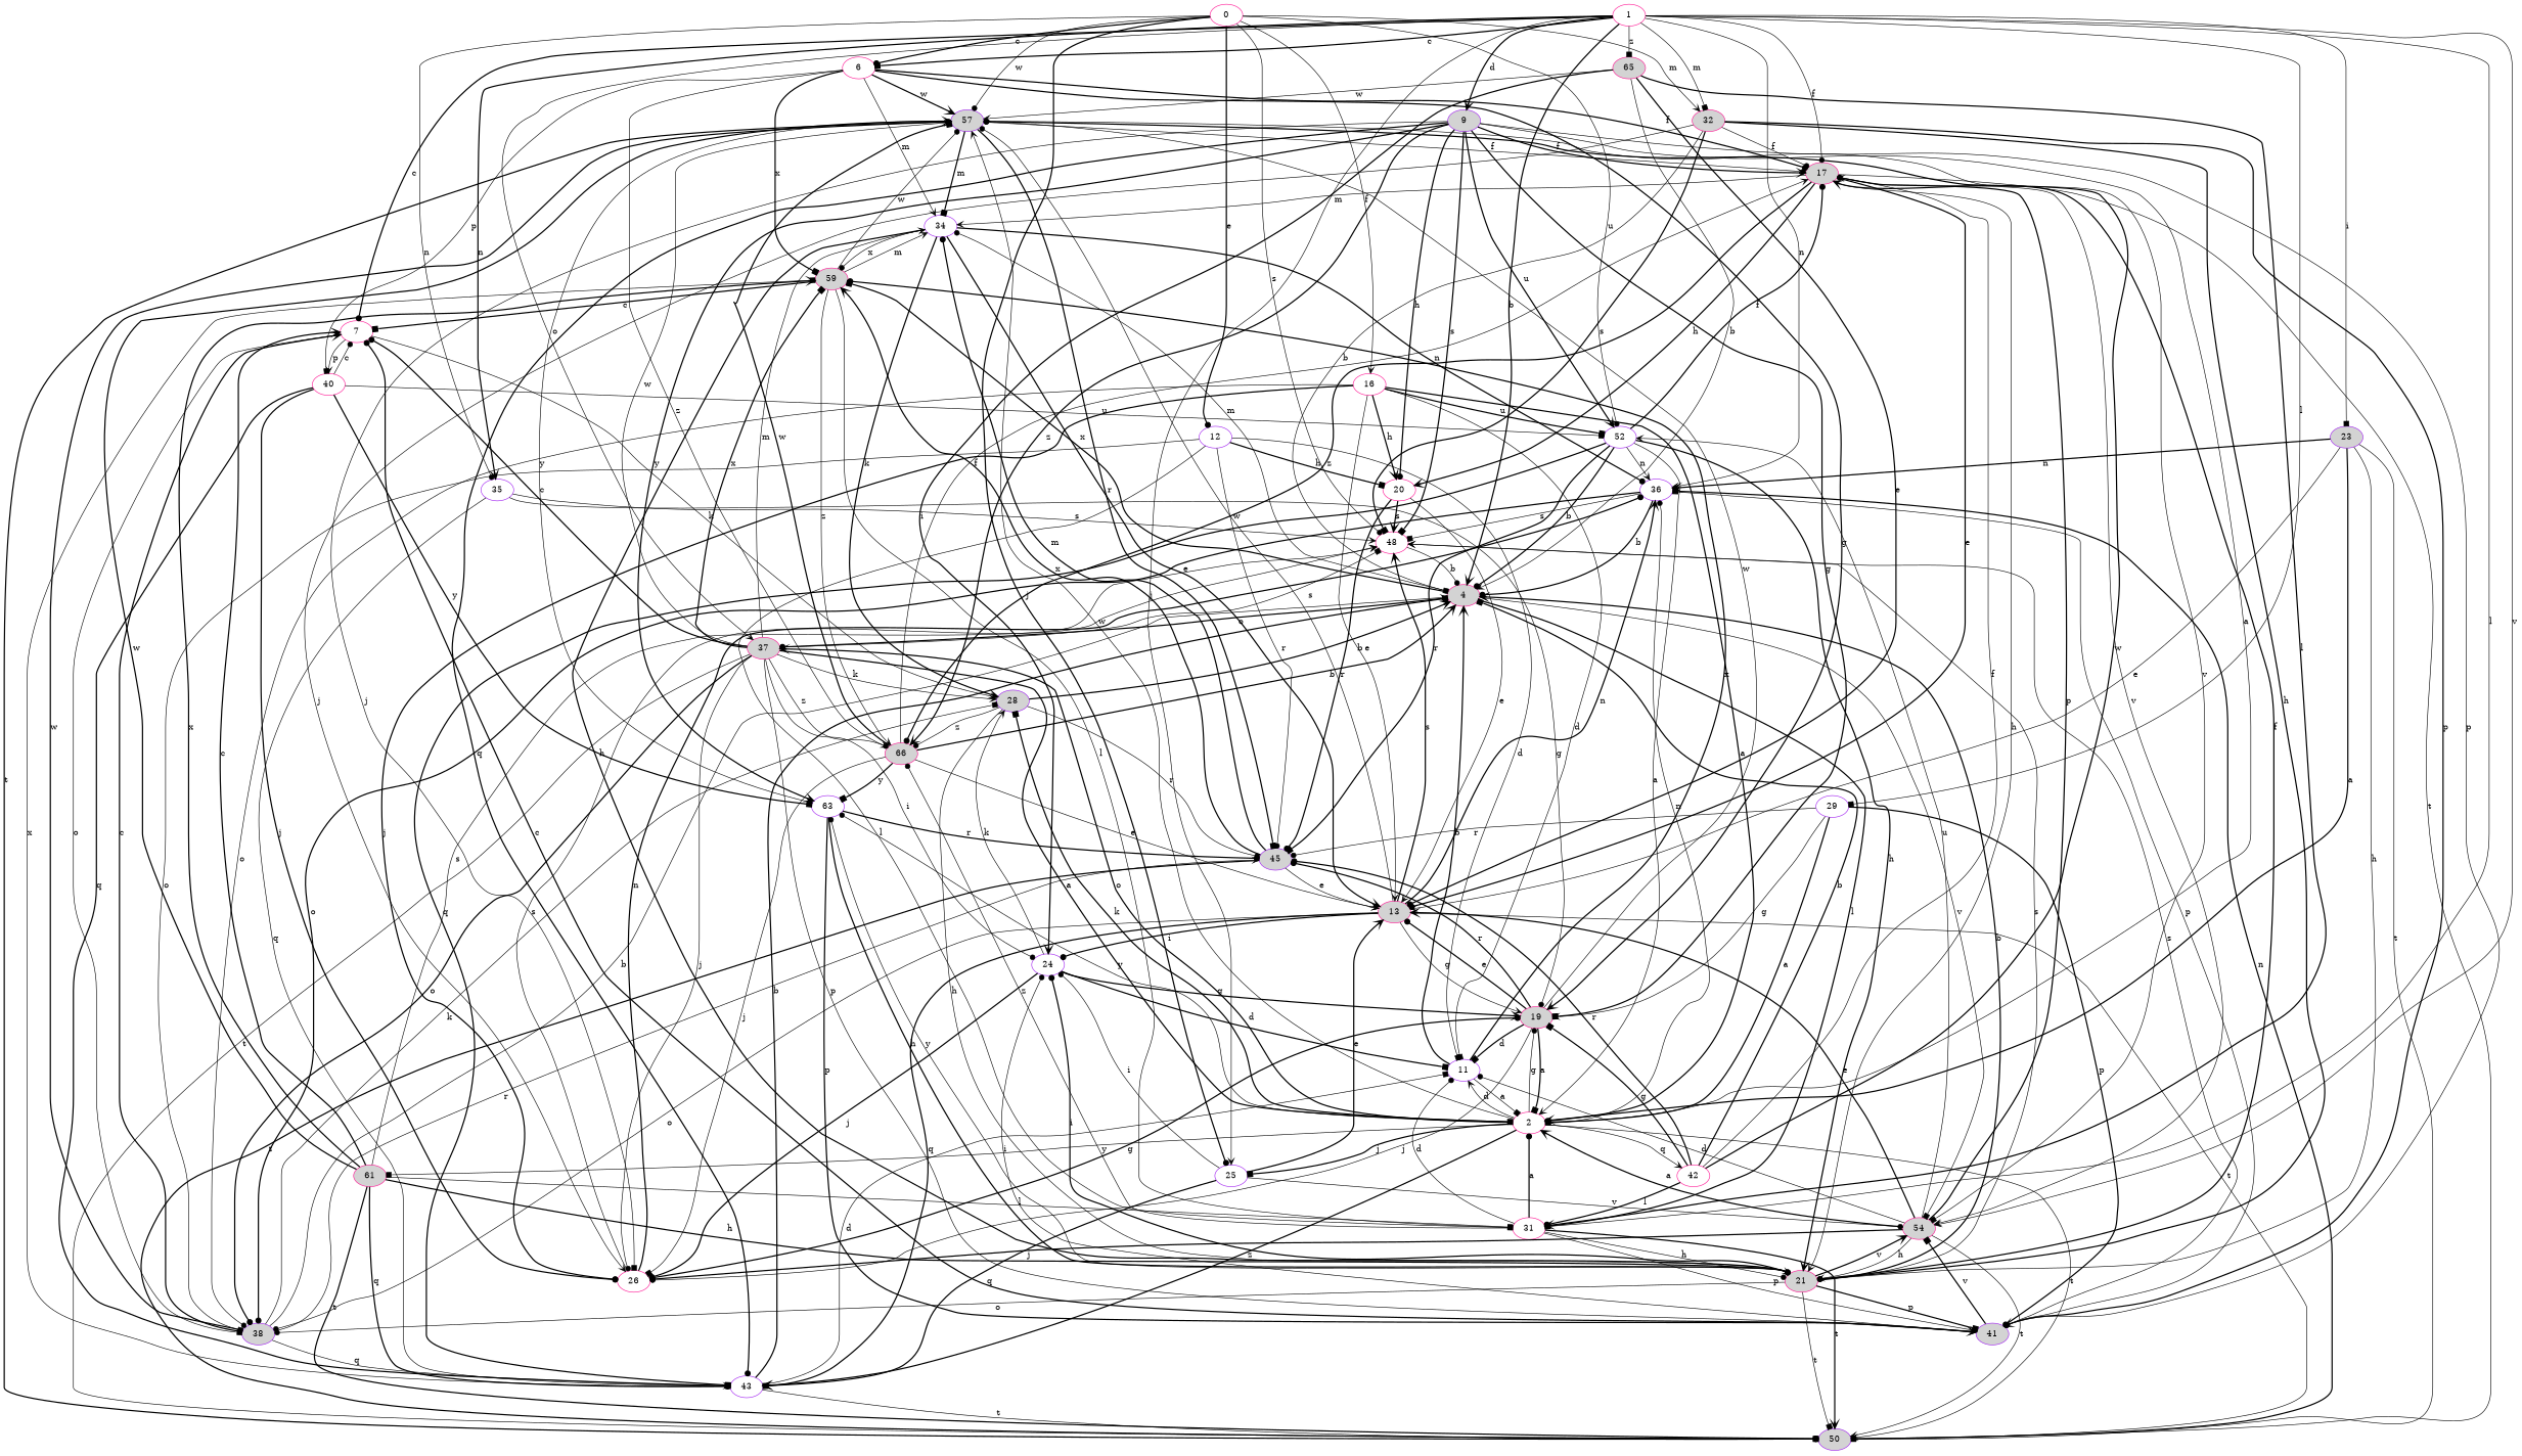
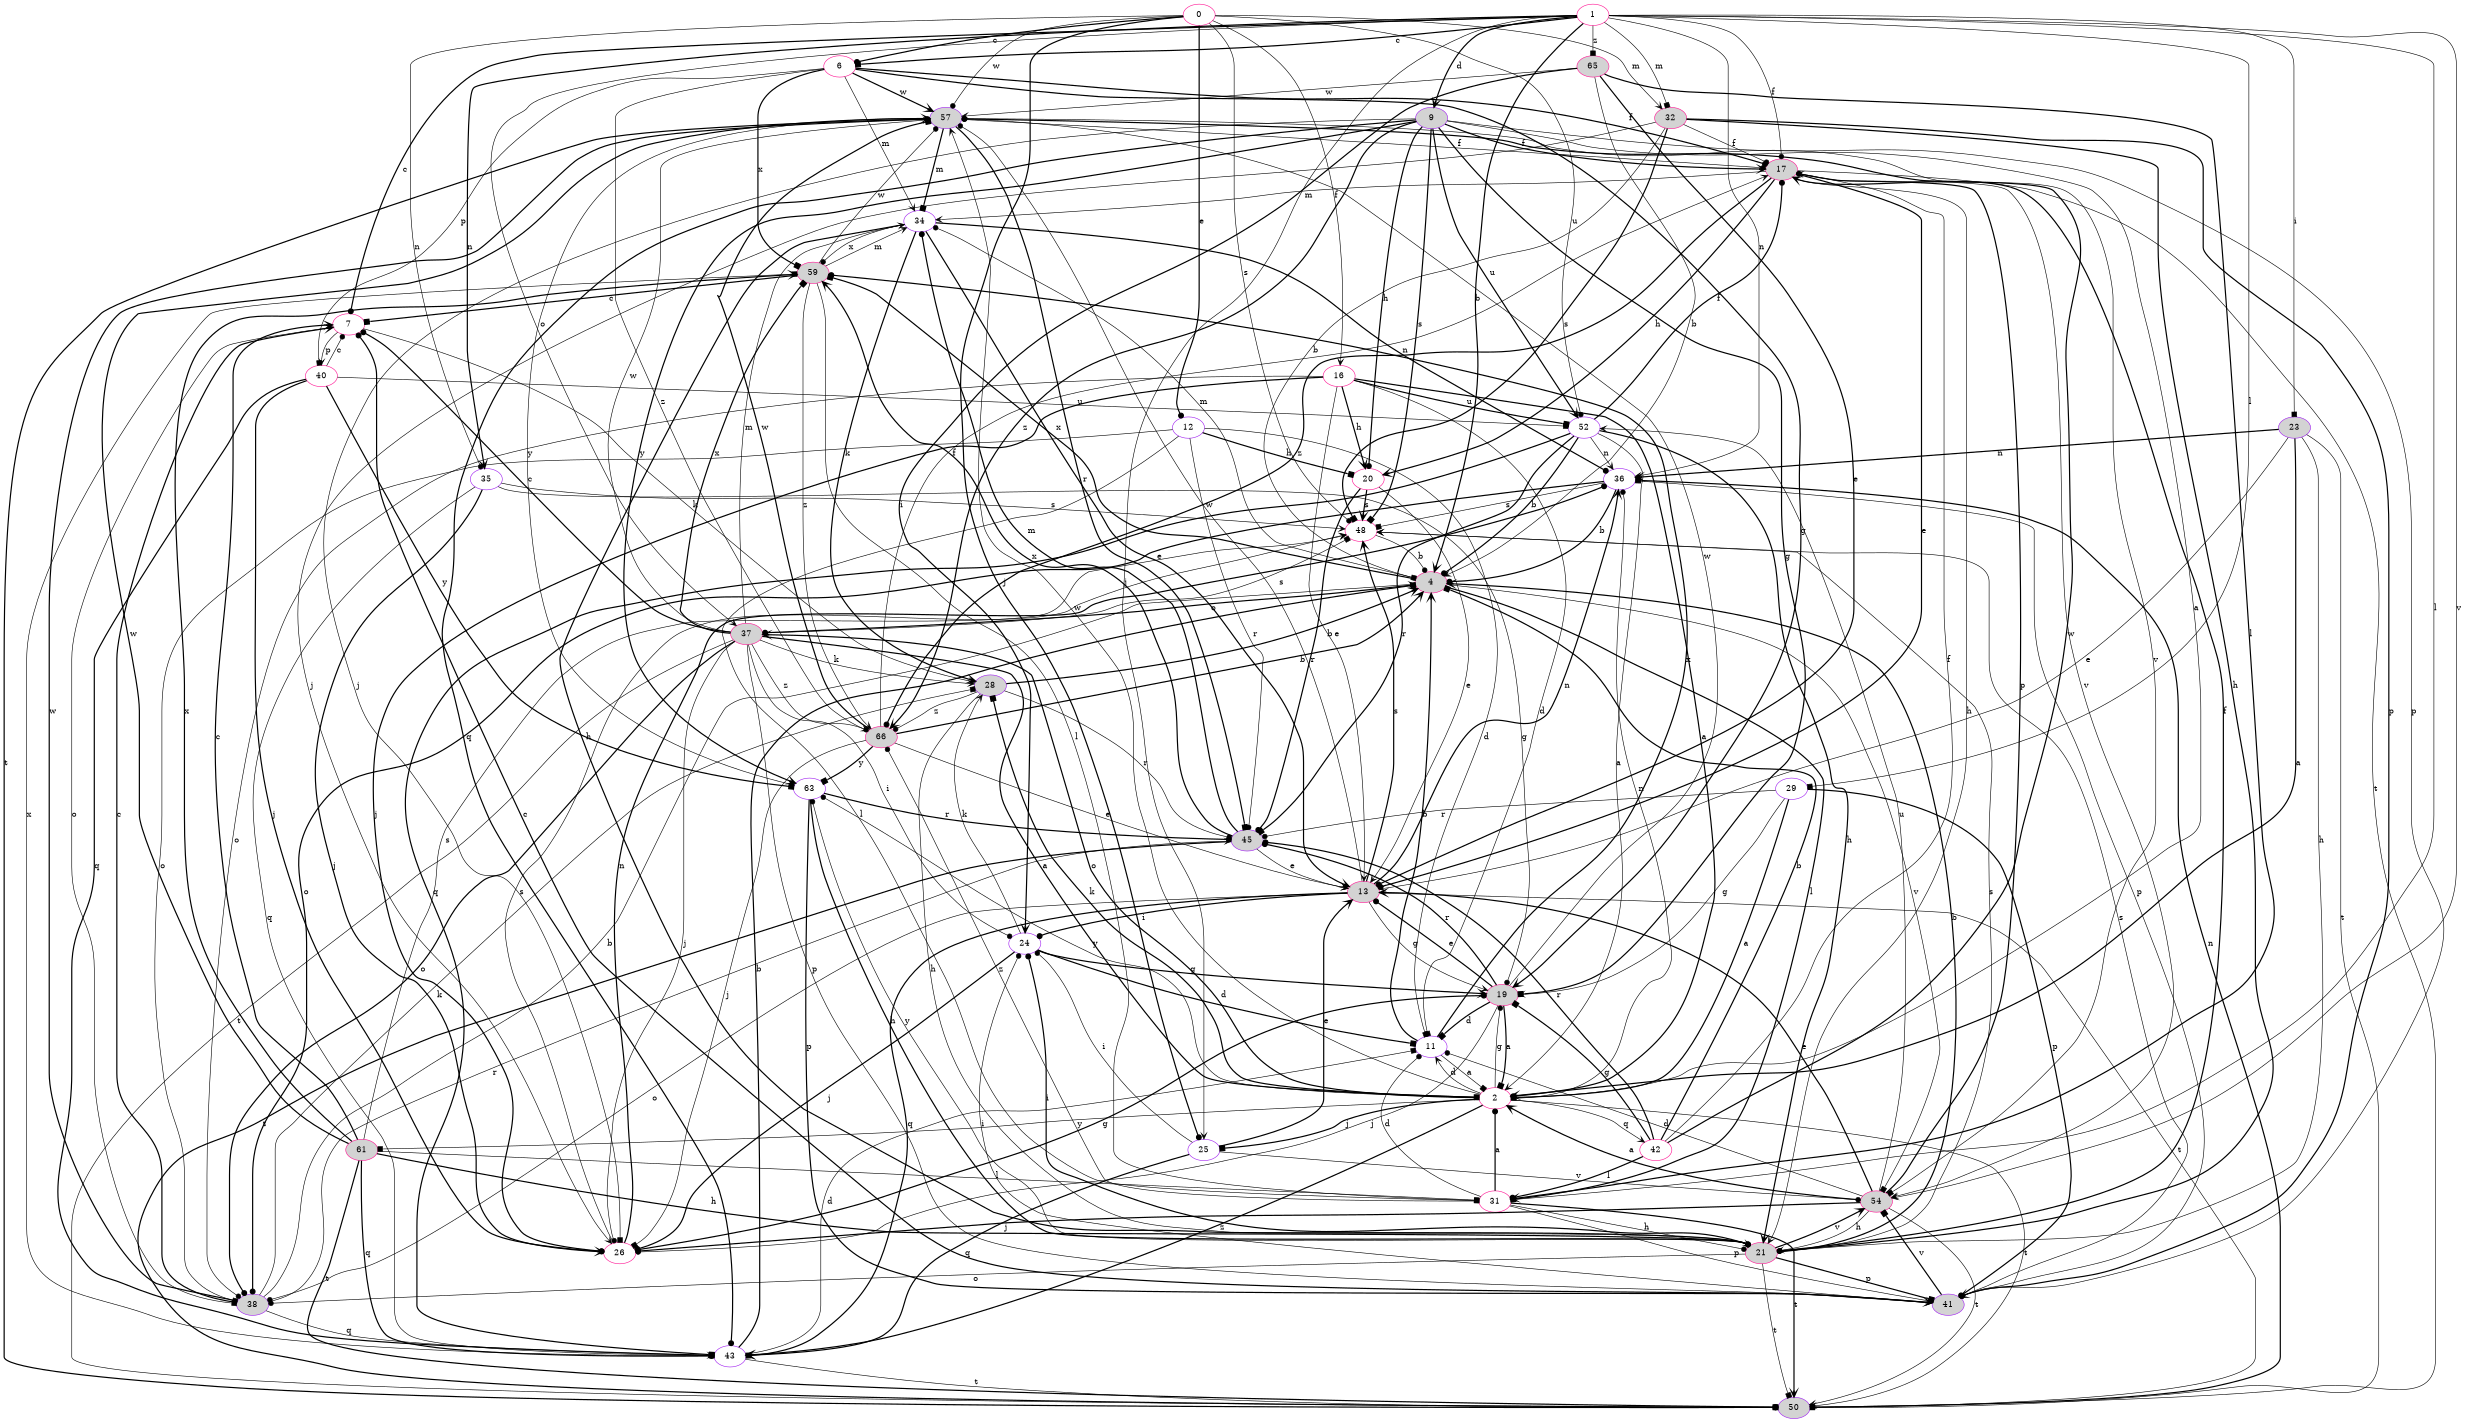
  strict digraph {
    node [color=deeppink fillcolor=white style=filled]
    edge [arrowhead=vee style=solid]
    0
    6
    12 [color=purple]
    16
    25 [color=purple]
    32 [fillcolor=lightgrey]
    35 [color=purple]
    48
    52 [color=purple]
    57 [color=purple fillcolor=lightgrey]
    17 [fillcolor=lightgrey]
    19 [fillcolor=lightgrey]
    34 [color=purple]
    59 [fillcolor=lightgrey]
    40
    66 [fillcolor=lightgrey]
    31
    11 [color=purple]
    38 [color=purple fillcolor=lightgrey]
    20
    45 [color=purple fillcolor=lightgrey]
    2
    26
    13 [fillcolor=lightgrey]
    54 [fillcolor=lightgrey]
    43 [color=purple]
    24 [color=purple]
    4 [fillcolor=lightgrey]
    41 [color=purple fillcolor=lightgrey]
    21 [fillcolor=lightgrey]
    36 [color=purple]
    50 [color=purple fillcolor=lightgrey]
    63 [color=purple]
    1
    7
    9 [color=purple fillcolor=lightgrey]
    23 [color=purple fillcolor=lightgrey]
    29 [color=purple]
    37 [fillcolor=lightgrey]
    65 [fillcolor=lightgrey]
    28 [color=purple fillcolor=lightgrey]
    42
    61 [fillcolor=lightgrey]
    0 -> 6 [arrowhead=dot label=c style=bold]
    0 -> 12 [arrowhead=dot label=e style=bold]
    0 -> 16 [label=f]
    0 -> 25 [arrowhead=dot label=j style=bold]
    0 -> 32 [label=m]
    0 -> 35 [arrowhead=dot label=n]
    0 -> 48 [arrowhead=dot label=s]
    0 -> 52 [arrowhead=dot label=u]
    0 -> 57 [arrowhead=dot label=w]
    6 -> 57 [label=w style=bold]
    6 -> 17 [arrowhead=dot label=f style=bold]
    6 -> 19 [label=g style=bold]
    6 -> 34 [label=m]
    6 -> 59 [arrowhead=box label=x style=bold]
    6 -> 40 [arrowhead=box label=p]
    6 -> 66 [label=z]
    12 -> 31 [arrowhead=box label=l]
    12 -> 11 [arrowhead=box label=d]
    12 -> 38 [arrowhead=box label=o]
    12 -> 20 [arrowhead=box label=h style=bold]
    12 -> 45 [arrowhead=dot label=r]
    16 -> 52 [arrowhead=box label=u style=bold]
    16 -> 11 [arrowhead=box label=d]
    16 -> 38 [arrowhead=dot label=o]
    16 -> 20 [label=h style=bold]
    16 -> 2 [arrowhead=dot label=a style=bold]
    16 -> 26 [arrowhead=dot label=j style=bold]
    16 -> 13 [label=e]
    25 -> 13 [label=e style=bold]
    25 -> 54 [arrowhead=dot label=v]
    25 -> 43 [label=q style=bold]
    25 -> 24 [arrowhead=dot label=i]
    32 -> 48 [arrowhead=box label=s style=bold]
    32 -> 17 [arrowhead=dot label=f]
    32 -> 26 [label=j]
    32 -> 4 [arrowhead=box label=b]
    32 -> 41 [label=p style=bold]
    32 -> 21 [arrowhead=dot label=h style=bold]
    35 -> 48 [label=s]
    35 -> 19 [arrowhead=dot label=g]
+   35 -> 26 [label=j style=bold]
    35 -> 43 [arrowhead=box label=q]
    48 -> 4 [arrowhead=dot label=b]
    52 -> 17 [arrowhead=dot label=f style=bold]
    52 -> 45 [arrowhead=box label=r style=bold]
    52 -> 2 [label=a]
    52 -> 43 [arrowhead=box label=q style=bold]
    52 -> 4 [arrowhead=dot label=b style=bold]
    52 -> 21 [label=h style=bold]
    52 -> 36 [label=n]
    57 -> 17 [arrowhead=dot label=f]
    57 -> 34 [arrowhead=box label=m style=bold]
    57 -> 45 [arrowhead=box label=r style=bold]
    57 -> 54 [arrowhead=box label=v]
    57 -> 50 [arrowhead=dot label=t style=bold]
    57 -> 63 [label=y]
    17 -> 34 [label=m]
    17 -> 66 [arrowhead=dot label=z style=bold]
    17 -> 20 [label=h style=bold]
    17 -> 13 [arrowhead=dot label=e style=bold]
    17 -> 54 [label=v]
    17 -> 21 [label=h]
    17 -> 50 [arrowhead=box label=t]
    19 -> 57 [arrowhead=dot label=w]
    19 -> 11 [arrowhead=box label=d style=bold]
    19 -> 45 [arrowhead=dot label=r style=bold]
    19 -> 2 [arrowhead=box label=a style=bold]
    19 -> 26 [arrowhead=dot label=j]
    19 -> 13 [arrowhead=dot label=e style=bold]
    34 -> 59 [arrowhead=dot label=x]
    34 -> 13 [label=e style=bold]
    34 -> 21 [arrowhead=dot label=h style=bold]
    34 -> 36 [arrowhead=dot label=n style=bold]
    34 -> 28 [label=k style=bold]
    59 -> 57 [arrowhead=dot label=w]
    59 -> 34 [label=m]
    59 -> 66 [label=z]
    59 -> 31 [arrowhead=box label=l]
    59 -> 7 [arrowhead=box label=c style=bold]
    40 -> 52 [arrowhead=box label=u]
    40 -> 26 [arrowhead=dot label=j style=bold]
    40 -> 43 [arrowhead=box label=q style=bold]
    40 -> 63 [arrowhead=box label=y style=bold]
    40 -> 7 [arrowhead=dot label=c]
    66 -> 57 [arrowhead=box label=w style=bold]
    66 -> 17 [label=f]
    66 -> 26 [arrowhead=box label=j]
    66 -> 13 [label=e]
    66 -> 4 [label=b style=bold]
    66 -> 63 [arrowhead=box label=y style=bold]
    31 -> 66 [arrowhead=dot label=z]
    31 -> 11 [arrowhead=dot label=d]
    31 -> 2 [arrowhead=dot label=a style=bold]
    31 -> 41 [label=p]
    31 -> 21 [arrowhead=dot label=h]
    31 -> 50 [label=t style=bold]
    11 -> 59 [arrowhead=dot label=x style=bold]
    11 -> 2 [arrowhead=box label=a]
    11 -> 4 [label=b style=bold]
    38 -> 57 [arrowhead=dot label=w style=bold]
    38 -> 45 [label=r]
    38 -> 43 [label=q]
    38 -> 4 [label=b]
    38 -> 7 [label=c style=bold]
    38 -> 28 [arrowhead=box label=k]
    20 -> 48 [label=s style=bold]
    20 -> 45 [arrowhead=dot label=r style=bold]
    20 -> 13 [label=e]
    45 -> 34 [arrowhead=dot label=m style=bold]
    45 -> 59 [label=x style=bold]
    45 -> 13 [label=e]
    45 -> 50 [arrowhead=box label=t style=bold]
    2 -> 25 [arrowhead=box label=j style=bold]
    2 -> 57 [label=w]
    2 -> 19 [arrowhead=dot label=g]
    2 -> 11 [label=d]
    2 -> 43 [label=z style=bold]
    2 -> 36 [arrowhead=dot label=n]
    2 -> 50 [label=t]
    2 -> 63 [arrowhead=dot label=y]
    2 -> 37 [label=o style=bold]
    2 -> 28 [arrowhead=box label=k style=bold]
    2 -> 42 [label=q]
    2 -> 61 [arrowhead=box label=y]
    26 -> 48 [label=s]
    26 -> 19 [arrowhead=dot label=g style=bold]
    26 -> 36 [arrowhead=dot label=n style=bold]
    13 -> 48 [label=s style=bold]
    13 -> 57 [arrowhead=dot label=w]
    13 -> 19 [label=g]
    13 -> 38 [arrowhead=dot label=o]
    13 -> 43 [arrowhead=box label=q style=bold]
    13 -> 24 [arrowhead=dot label=i style=bold]
    13 -> 36 [label=n style=bold]
    13 -> 50 [arrowhead=dot label=t]
    54 -> 52 [label=u]
    54 -> 17 [arrowhead=dot label=p style=bold]
    54 -> 11 [arrowhead=dot label=d]
    54 -> 2 [label=a style=bold]
    54 -> 26 [arrowhead=dot label=j style=bold]
    54 -> 13 [label=e style=bold]
    54 -> 21 [label=h]
    54 -> 50 [label=t]
    43 -> 59 [arrowhead=box label=x]
    43 -> 11 [arrowhead=box label=d]
    43 -> 4 [arrowhead=box label=b style=bold]
    43 -> 50 [arrowhead=dot label=t]
    24 -> 19 [label=g style=bold]
    24 -> 11 [arrowhead=box label=d style=bold]
    24 -> 26 [arrowhead=dot label=j style=bold]
    24 -> 28 [label=k]
    4 -> 34 [arrowhead=dot label=m]
    4 -> 59 [arrowhead=box label=x style=bold]
    4 -> 31 [arrowhead=box label=l style=bold]
    4 -> 54 [arrowhead=box label=v]
    4 -> 37 [arrowhead=dot label=o style=bold]
    41 -> 48 [label=s]
    41 -> 54 [arrowhead=box label=v style=bold]
    41 -> 24 [arrowhead=dot label=i]
    41 -> 7 [arrowhead=dot label=c style=bold]
    21 -> 48 [label=s]
    21 -> 17 [label=f style=bold]
    21 -> 38 [arrowhead=dot label=o]
    21 -> 54 [label=v style=bold]
    21 -> 24 [arrowhead=dot label=i style=bold]
    21 -> 4 [label=b style=bold]
    21 -> 41 [arrowhead=box label=p style=bold]
    21 -> 50 [arrowhead=box label=t]
    21 -> 63 [arrowhead=dot label=y]
    36 -> 48 [arrowhead=box label=s]
    36 -> 38 [arrowhead=dot label=o style=bold]
    36 -> 4 [arrowhead=dot label=b style=bold]
    36 -> 41 [arrowhead=dot label=p]
    50 -> 36 [arrowhead=box label=n style=bold]
    63 -> 45 [arrowhead=dot label=r style=bold]
    63 -> 41 [label=p style=bold]
    63 -> 21 [arrowhead=dot label=h style=bold]
    1 -> 6 [arrowhead=box label=c style=bold]
    1 -> 25 [label=j]
    1 -> 32 [arrowhead=box label=m]
    1 -> 35 [label=n style=bold]
    1 -> 17 [arrowhead=dot label=f]
    1 -> 31 [arrowhead=box label=l]
    1 -> 54 [label=v]
    1 -> 4 [label=b style=bold]
    1 -> 36 [label=n]
    1 -> 7 [arrowhead=dot label=c style=bold]
    1 -> 9 [label=d style=bold]
    1 -> 23 [arrowhead=box label=i]
    1 -> 29 [arrowhead=box label=l]
    1 -> 37 [label=o]
    1 -> 65 [arrowhead=box label=z]
    7 -> 40 [label=p]
    7 -> 38 [arrowhead=box label=o]
    7 -> 28 [label=k]
    9 -> 48 [arrowhead=box label=s style=bold]
    9 -> 52 [label=u style=bold]
    9 -> 17 [label=f style=bold]
    9 -> 19 [arrowhead=box label=g style=bold]
    9 -> 66 [label=z style=bold]
    9 -> 20 [arrowhead=dot label=h style=bold]
    9 -> 2 [arrowhead=box label=a]
    9 -> 26 [arrowhead=box label=j]
    9 -> 43 [arrowhead=dot label=q style=bold]
    9 -> 41 [arrowhead=dot label=p]
    9 -> 63 [label=y style=bold]
    23 -> 2 [label=a style=bold]
    23 -> 13 [label=e]
    23 -> 21 [arrowhead=dot label=h]
    23 -> 36 [label=n style=bold]
    23 -> 50 [arrowhead=box label=t]
    29 -> 19 [label=g]
    29 -> 45 [arrowhead=dot label=r]
    29 -> 2 [arrowhead=box label=a style=bold]
    29 -> 41 [arrowhead=dot label=p style=bold]
    37 -> 48 [arrowhead=box label=s]
    37 -> 57 [label=w]
    37 -> 34 [label=m]
    37 -> 59 [arrowhead=box label=x style=bold]
    37 -> 66 [arrowhead=dot label=z]
    37 -> 38 [arrowhead=dot label=o style=bold]
    37 -> 2 [arrowhead=box label=a style=bold]
    37 -> 26 [arrowhead=dot label=j]
    37 -> 24 [arrowhead=dot label=i]
    37 -> 41 [label=p]
    37 -> 50 [arrowhead=box label=t]
    37 -> 7 [arrowhead=dot label=c style=bold]
    37 -> 28 [label=k]
    65 -> 57 [label=w]
    65 -> 31 [label=l style=bold]
    65 -> 13 [arrowhead=dot label=e style=bold]
    65 -> 24 [label=i style=bold]
    65 -> 4 [label=b]
    28 -> 66 [arrowhead=dot label=z]
    28 -> 45 [arrowhead=dot label=r]
    28 -> 4 [label=b style=bold]
    28 -> 21 [label=h]
    42 -> 57 [arrowhead=dot label=w style=bold]
    42 -> 17 [label=f]
    42 -> 19 [arrowhead=box label=g style=bold]
    42 -> 31 [arrowhead=dot label=l style=bold]
    42 -> 45 [arrowhead=dot label=r style=bold]
    42 -> 4 [arrowhead=box label=b style=bold]
    61 -> 48 [label=s]
    61 -> 57 [label=w style=bold]
    61 -> 59 [label=x style=bold]
    61 -> 31 [arrowhead=box label=l]
    61 -> 43 [arrowhead=dot label=q style=bold]
    61 -> 21 [arrowhead=dot label=h style=bold]
    61 -> 50 [arrowhead=dot label=t style=bold]
    61 -> 7 [label=c style=bold]
  }
